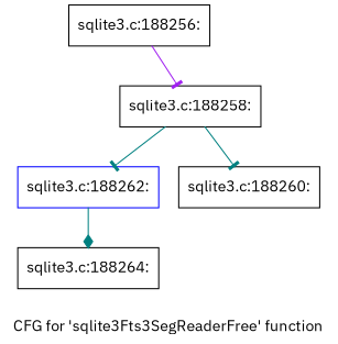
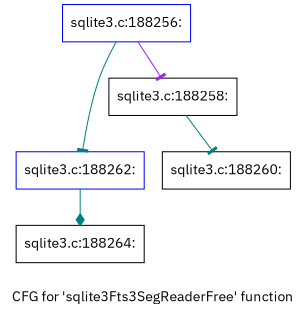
  digraph {
    fontname="IBM Plex Sans"
    label="CFG for 'sqlite3Fts3SegReaderFree' function"
    node [color=black fontname="IBM Plex Sans" shape=record]
    edge [arrowhead=tee color=teal fontname="IBM Plex Sans"]
-   n1 [label="{sqlite3.c:188256:}"]
+   n1 [color=blue label="{sqlite3.c:188256:}"]
    n2 [label="{sqlite3.c:188258:}"]
    n3 [color=blue label="{sqlite3.c:188262:}"]
    n4 [label="{sqlite3.c:188260:}"]
    n5 [label="{sqlite3.c:188264:}"]
    n1 -> n2 [color=purple]
-   n2 -> n3
+   n1 -> n3
    n2 -> n4
    n3 -> n5 [arrowhead=diamond]
  }
